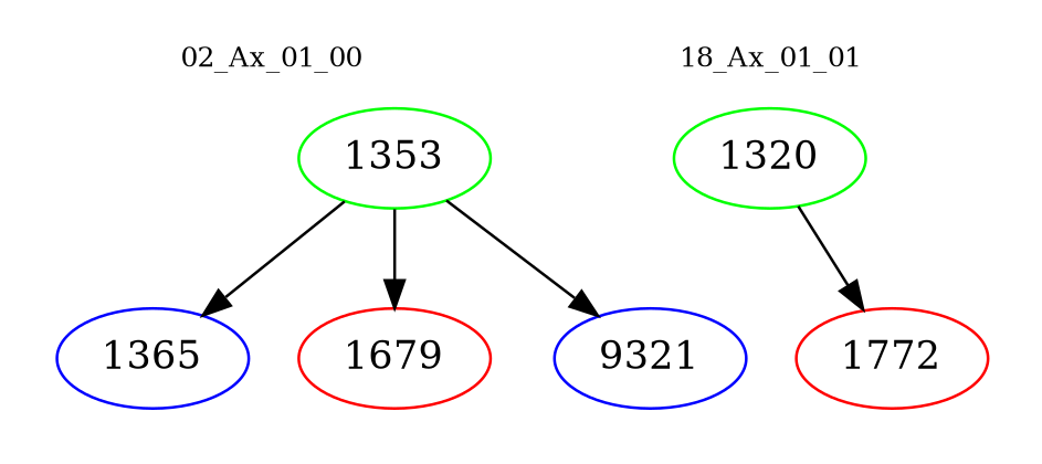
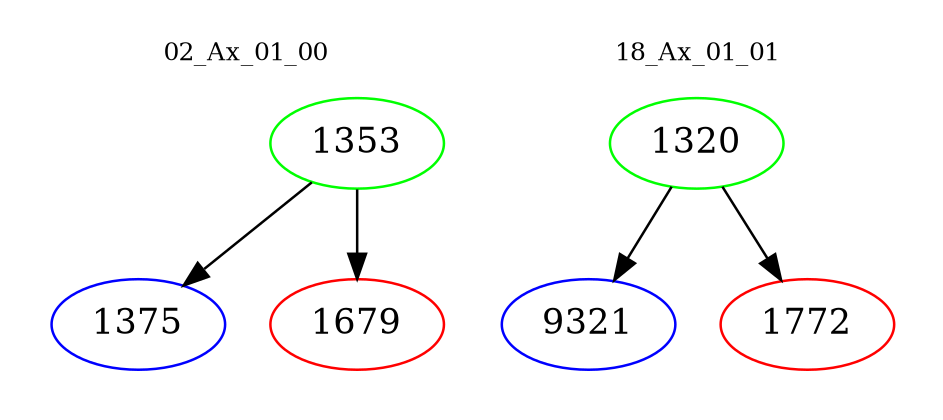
  digraph {
    node [color=green]
    edge [color=black]
    n1 [label=1353]
-   n2 [color=blue label=1365]
+   n2 [color=blue label=1375]
    n3 [color=red label=1679]
    n4 [label=1320]
    n5 [color=blue label=9321]
    n6 [color=red label=1772]
    subgraph cluster_1 {
      color=white
      fontsize=10
      label="02_Ax_01_00"
      n1
      n2
      n3
    }
    subgraph cluster_2 {
      color=white
      fontsize=10
      label="18_Ax_01_01"
      n4
      n5
      n6
    }
    n1 -> n2
    n1 -> n3
-   n1 -> n5
+   n4 -> n5
    n4 -> n6
  }
